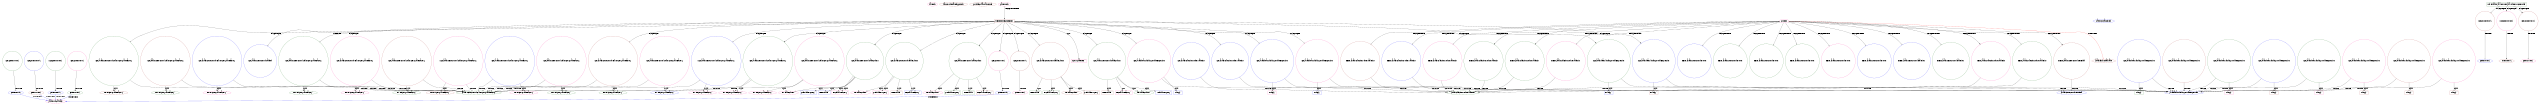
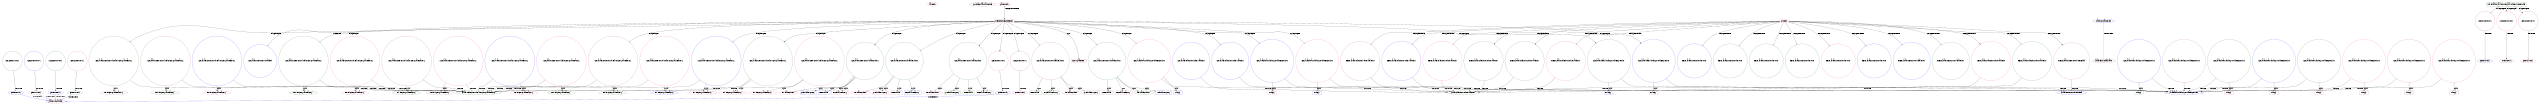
  digraph {
    node [color=deeppink isFrameworkType=false shape=circle vertexType=VARIABLE_EXPRESION]
    edge [arrowhead=normal]
    baseInfo [category=pattern graphId=886 isAnonymous=false possibleRelation=true isFrameworkType="" shape="" vertexType=""]
-   frameworkRelatedTypesInfo [0="javafx.fxml.Initializable" color=brown isFrameworkType="" shape="" vertexType=""]
    possibleCollaborationsInfo [0="886~INSTANTIATION-~javafx.fxml.Initializable ~javafx.util.Callback ~false~true" 1="886~INSTANTIATION-~javafx.fxml.Initializable ~javafx.util.Callback ~false~true" 2="886~INSTANTIATION-CLIENT_METHOD_DECLARATION-~javafx.fxml.Initializable ~javafx.util.Callback ~false~true" 3="886~INSTANTIATION-~javafx.fxml.Initializable ~javafx.util.Callback ~false~true" 4="886~INSTANTIATION-~javafx.fxml.Initializable ~javafx.util.Callback ~false~true" color=brown isFrameworkType="" shape="" vertexType=""]
    patternInfo [frequency=2.0 patternRootClient=0 isFrameworkType="" shape="" vertexType=""]
    n5 [color=brown label=METHOD_DECLARATION shape=box vertexType=CLIENT_METHOD_DECLARATION]
    patternInstancesInfo [0="bianconejo-CEFX~/bianconejo-CEFX/CEFX-master/src/cefx/CEPrincipalController.java~CEPrincipalController~2114" 1="bianconejo-CEFX~/bianconejo-CEFX/CEFX-master/src/cefx/CECommandeController.java~CECommandeController~2084" color=blue isFrameworkType="" shape="" vertexType=""]
    n7 [label="javafx.util.Callback" vertexType=FRAMEWORK_INTERFACE_TYPE shape=""]
    n8 [color=blue label=ANONYMOUS vertexType=REFERENCE_ANONYMOUS_DECLARATION shape=""]
    n9 [color=brown label=ANONYMOUS vertexType=REFERENCE_ANONYMOUS_DECLARATION shape=""]
    n10 [color=blue label=ANONYMOUS vertexType=REFERENCE_ANONYMOUS_DECLARATION shape=""]
    n11 [color=blue label=ANONYMOUS vertexType=REFERENCE_ANONYMOUS_DECLARATION shape=""]
    n12 [color=darkgreen label=ANONYMOUS vertexType=REFERENCE_ANONYMOUS_DECLARATION shape=""]
    n13 [label="VAR:ANONYMOUS"]
    n14 [label="VAR:ANONYMOUS"]
    n15 [color=darkgreen label="VAR:ANONYMOUS"]
    n16 [color=blue label="VAR:ANONYMOUS"]
    n17 [color=darkgreen label="VAR:ANONYMOUS"]
    n18 [color=blue label="VAR:javafx.scene.control.cell.PropertyValueFactory"]
    n19 [color=darkgreen label="VAR:javafx.scene.control.cell.PropertyValueFactory"]
    n20 [color=brown label="VAR:javafx.scene.control.cell.PropertyValueFactory"]
    n21 [color=darkgreen label="VAR:javafx.scene.control.cell.PropertyValueFactory"]
    n22 [color=darkgreen label="VAR:javafx.scene.control.cell.PropertyValueFactory"]
    n23 [color=brown label="VAR:ANONYMOUS"]
    n24 [color=blue label="VAR:javafx.scene.control.Labeled"]
    n25 [color=brown label="VAR:javafx.scene.control.TableColumn"]
    n26 [color=darkgreen label="VAR:javafx.scene.control.TableColumn"]
    n27 [color=darkgreen label="VAR:javafx.scene.control.TableColumn"]
    n28 [color=darkgreen label="VAR:javafx.scene.control.TableColumn"]
    n29 [color=darkgreen label="VAR:javafx.scene.control.TableColumn"]
    n30 [label="super.updateItem()" shape=box vertexType=SUPER_CALL]
    n31 [color=blue label="VAR:javafx.collections.ObservableList"]
    n32 [color=darkgreen label="VAR:javafx.beans.binding.DoubleExpression"]
    n33 [color=blue label="VAR:javafx.beans.binding.DoubleExpression"]
    n34 [label="VAR:javafx.beans.binding.DoubleExpression"]
    n35 [color=blue label="VAR:javafx.beans.binding.DoubleExpression"]
    n36 [label="VAR:javafx.beans.binding.DoubleExpression"]
    n37 [label="new PropertyValueFactory()" vertexType=CONSTRUCTOR_CALL shape=""]
    n38 [color=darkgreen label="javafx.scene.control.cell.PropertyValueFactory" vertexType=FRAMEWORK_CLASS_TYPE shape=""]
    n39 [label="new PropertyValueFactory()" vertexType=CONSTRUCTOR_CALL shape=""]
    n40 [color=darkgreen label="new PropertyValueFactory()" vertexType=CONSTRUCTOR_CALL shape=""]
    n41 [color=darkgreen label="new PropertyValueFactory()" vertexType=CONSTRUCTOR_CALL shape=""]
    n42 [color=brown label="new PropertyValueFactory()" vertexType=CONSTRUCTOR_CALL shape=""]
    n43 [label=ANONYMOUS vertexType=REFERENCE_ANONYMOUS_DECLARATION shape=""]
    n44 [color=brown label="new TableColumn()" vertexType=CONSTRUCTOR_CALL shape=""]
    n45 [color=brown label="prefWidthProperty()" shape=box vertexType=INSIDE_CALL]
    n46 [color=darkgreen label="setResizable()" shape=box vertexType=INSIDE_CALL]
    n47 [color=darkgreen label="setCellValueFactory()" shape=box vertexType=INSIDE_CALL]
    n48 [color=darkgreen label="new TableColumn()" vertexType=CONSTRUCTOR_CALL shape=""]
    n49 [color=blue label="prefWidthProperty()" shape=box vertexType=INSIDE_CALL]
    n50 [color=brown label="setResizable()" shape=box vertexType=INSIDE_CALL]
    n51 [label="setCellValueFactory()" shape=box vertexType=INSIDE_CALL]
    n52 [label="new TableColumn()" vertexType=CONSTRUCTOR_CALL shape=""]
    n53 [color=blue label="prefWidthProperty()" shape=box vertexType=INSIDE_CALL]
    n54 [color=blue label="setResizable()" shape=box vertexType=INSIDE_CALL]
    n55 [label="setCellValueFactory()" shape=box vertexType=INSIDE_CALL]
    n56 [label="new TableColumn()" vertexType=CONSTRUCTOR_CALL shape=""]
    n57 [label="prefWidthProperty()" shape=box vertexType=INSIDE_CALL]
    n58 [color=brown label="setResizable()" shape=box vertexType=INSIDE_CALL]
    n59 [color=blue label="setCellValueFactory()" shape=box vertexType=INSIDE_CALL]
    n60 [label="new TableColumn()" vertexType=CONSTRUCTOR_CALL shape=""]
    n61 [color=darkgreen label="prefWidthProperty()" shape=box vertexType=INSIDE_CALL]
    n62 [color=darkgreen label="setResizable()" shape=box vertexType=INSIDE_CALL]
    n63 [color=brown label="setCellValueFactory()" shape=box vertexType=INSIDE_CALL]
    n64 [color=darkgreen label="javafx.collections.ObservableList" vertexType=FRAMEWORK_INTERFACE_TYPE shape=""]
    n65 [color=blue label="multiply()" shape=box vertexType=INSIDE_CALL]
    n66 [color=blue label="javafx.beans.binding.DoubleExpression" vertexType=FRAMEWORK_CLASS_TYPE shape=""]
    n67 [color=brown label="multiply()" shape=box vertexType=INSIDE_CALL]
    n68 [color=blue label="multiply()" shape=box vertexType=INSIDE_CALL]
    n69 [label="multiply()" shape=box vertexType=INSIDE_CALL]
    n70 [color=blue label="multiply()" shape=box vertexType=INSIDE_CALL]
    n71 [label=CLIENT vertexType=ROOT_CLIENT_CLASS_DECLARATION shape=""]
    n72 [color=blue label="FIELD:javafx.scene.control.Button" vertexType=FIELD_DECLARATION]
    n73 [color=darkgreen label="FIELD:javafx.scene.control.Button" vertexType=FIELD_DECLARATION]
    n74 [color=darkgreen label="FIELD:javafx.scene.control.Button" vertexType=FIELD_DECLARATION]
    n75 [color=darkgreen label="FIELD:javafx.scene.control.Button" vertexType=FIELD_DECLARATION]
    n76 [label="FIELD:javafx.scene.control.Button" vertexType=FIELD_DECLARATION]
    n77 [color=blue label="FIELD:javafx.scene.control.Button" vertexType=FIELD_DECLARATION]
    n78 [color=darkgreen label="FIELD:javafx.collections.ObservableList" vertexType=FIELD_DECLARATION]
    n79 [color=brown label="FIELD:javafx.collections.ObservableList" vertexType=FIELD_DECLARATION]
    n80 [color=blue label="FIELD:javafx.collections.ObservableList" vertexType=FIELD_DECLARATION]
    n81 [label="FIELD:javafx.collections.ObservableList" vertexType=FIELD_DECLARATION]
    n82 [color=darkgreen label="FIELD:javafx.collections.ObservableList" vertexType=FIELD_DECLARATION]
    n83 [color=darkgreen label="FIELD:javafx.collections.ObservableList" vertexType=FIELD_DECLARATION]
    n84 [label="FIELD:javafx.collections.ObservableList" vertexType=FIELD_DECLARATION]
    n85 [label="FIELD:javafx.collections.ObservableList" vertexType=FIELD_DECLARATION]
    n86 [color=brown label="FIELD:javafx.scene.control.TextField" vertexType=FIELD_DECLARATION]
    n87 [color=brown label="javafx.fxml.Initializable" vertexType=FRAMEWORK_INTERFACE_TYPE shape=""]
    n88 [color=blue label="FIELD:javafx.scene.control.TableView" vertexType=FIELD_DECLARATION]
    n89 [color=darkgreen label="FIELD:javafx.scene.control.TableView" vertexType=FIELD_DECLARATION]
    n90 [color=darkgreen label="void initialize(java.net.URL,java.util.ResourceBundle)" shape=box vertexType=OVERRIDING_METHOD_DECLARATION]
    n91 [color=brown label="VAR:ANONYMOUS"]
    n92 [label="VAR:ANONYMOUS"]
    n93 [color=brown label="VAR:ANONYMOUS"]
    n94 [color=blue label="javafx.scene.control.TextField" vertexType=FRAMEWORK_CLASS_TYPE shape=""]
    n95 [color=blue label=ANONYMOUS vertexType=REFERENCE_ANONYMOUS_DECLARATION shape=""]
    n96 [color=brown label=ANONYMOUS vertexType=REFERENCE_ANONYMOUS_DECLARATION shape=""]
    n97 [label=ANONYMOUS vertexType=REFERENCE_ANONYMOUS_DECLARATION shape=""]
    n98 [color=brown label="VAR:javafx.scene.control.cell.PropertyValueFactory"]
    n99 [color=darkgreen label="new PropertyValueFactory()" vertexType=CONSTRUCTOR_CALL shape=""]
    n100 [label="VAR:javafx.scene.control.cell.PropertyValueFactory"]
    n101 [color=brown label="new PropertyValueFactory()" vertexType=CONSTRUCTOR_CALL shape=""]
    n102 [color=blue label="VAR:javafx.scene.control.cell.PropertyValueFactory"]
    n103 [label="new PropertyValueFactory()" vertexType=CONSTRUCTOR_CALL shape=""]
    n104 [color=brown label="VAR:javafx.scene.control.cell.PropertyValueFactory"]
    n105 [color=darkgreen label="new PropertyValueFactory()" vertexType=CONSTRUCTOR_CALL shape=""]
    n106 [color=blue label="VAR:javafx.scene.control.cell.PropertyValueFactory"]
    n107 [label="new PropertyValueFactory()" vertexType=CONSTRUCTOR_CALL shape=""]
    n108 [label="VAR:javafx.scene.control.cell.PropertyValueFactory"]
    n109 [label="new PropertyValueFactory()" vertexType=CONSTRUCTOR_CALL shape=""]
    n110 [label="VAR:javafx.scene.control.cell.PropertyValueFactory"]
    n111 [label="new PropertyValueFactory()" vertexType=CONSTRUCTOR_CALL shape=""]
    n112 [label="VAR:javafx.scene.control.cell.PropertyValueFactory"]
    n113 [color=darkgreen label="new PropertyValueFactory()" vertexType=CONSTRUCTOR_CALL shape=""]
    n114 [label="VAR:javafx.scene.control.cell.PropertyValueFactory"]
    n115 [color=blue label="new PropertyValueFactory()" vertexType=CONSTRUCTOR_CALL shape=""]
    n116 [color=blue label="VAR:javafx.collections.ObservableList"]
    n117 [color=blue label="VAR:javafx.beans.binding.DoubleExpression"]
    n118 [color=darkgreen label="multiply()" shape=box vertexType=INSIDE_CALL]
    n119 [color=darkgreen label="VAR:javafx.beans.binding.DoubleExpression"]
    n120 [label="multiply()" shape=box vertexType=INSIDE_CALL]
    n121 [color=blue label="VAR:javafx.beans.binding.DoubleExpression"]
    n122 [color=brown label="multiply()" shape=box vertexType=INSIDE_CALL]
    n123 [color=darkgreen label="VAR:javafx.beans.binding.DoubleExpression"]
    n124 [label="multiply()" shape=box vertexType=INSIDE_CALL]
    n125 [label="VAR:javafx.beans.binding.DoubleExpression"]
    n126 [color=brown label="multiply()" shape=box vertexType=INSIDE_CALL]
    n127 [color=brown label="VAR:javafx.beans.binding.DoubleExpression"]
    n128 [color=brown label="multiply()" shape=box vertexType=INSIDE_CALL]
    n129 [label="VAR:javafx.beans.binding.DoubleExpression"]
    n130 [color=brown label="multiply()" shape=box vertexType=INSIDE_CALL]
    n131 [color=brown label="VAR:javafx.beans.binding.DoubleExpression"]
    patternInfo -> n5 [label=DECLARE_METHOD]
    n5 -> n13 [label=INSTANTIATE]
    n5 -> n18 [arrowhead=onormal label=INSTANTIATE]
    n5 -> n19 [label=INSTANTIATE]
    n5 -> n20 [arrowhead=odot label=INSTANTIATE]
    n5 -> n21 [arrowhead=odot label=INSTANTIATE]
    n5 -> n22 [arrowhead=onormal label=INSTANTIATE]
    n5 -> n23 [arrowhead=onormal label=INSTANTIATE]
    n5 -> n24 [arrowhead=onormal label=OVERRIDE]
    n5 -> n25 [arrowhead=onormal label=INSTANTIATE]
    n5 -> n26 [arrowhead=odot label=INSTANTIATE]
    n5 -> n27 [label=INSTANTIATE]
    n5 -> n28 [arrowhead=onormal label=INSTANTIATE]
    n5 -> n29 [label=INSTANTIATE]
    n5 -> n30 [arrowhead=onormal label=CALL]
    n5 -> n31 [arrowhead=onormal label=INSTANTIATE]
    n5 -> n32 [label=INSTANTIATE]
    n5 -> n33 [label=INSTANTIATE]
    n5 -> n34 [arrowhead=onormal label=INSTANTIATE]
    n5 -> n35 [arrowhead=odot label=INSTANTIATE]
    n5 -> n36 [arrowhead=odot label=INSTANTIATE]
    n8 -> n7 [color=blue label=IMPLEMENT]
    n9 -> n7 [arrowhead=odot color=blue label=IMPLEMENT]
    n10 -> n7 [color=blue label=IMPLEMENT]
    n11 -> n7 [arrowhead=odot color=blue label=IMPLEMENT]
    n12 -> n7 [arrowhead=onormal color=blue label=IMPLEMENT]
    n13 -> n10 [label=OF_TYPE]
    n14 -> n12 [label=OF_TYPE]
    n15 -> n8 [arrowhead=onormal label=OF_TYPE]
    n16 -> n9 [label=OF_TYPE]
    n17 -> n11 [label=OF_TYPE]
    n18 -> n37 [arrowhead=onormal label=CALL]
    n18 -> n38 [arrowhead=odot label=OF_TYPE]
    n19 -> n38 [arrowhead=onormal label=OF_TYPE]
    n19 -> n39 [label=CALL]
    n20 -> n38 [label=OF_TYPE]
    n20 -> n40 [arrowhead=onormal label=CALL]
    n21 -> n38 [arrowhead=odot label=OF_TYPE]
    n21 -> n41 [label=CALL]
    n22 -> n38 [arrowhead=onormal label=OF_TYPE]
    n22 -> n42 [label=CALL]
    n23 -> n43 [arrowhead=odot label=OF_TYPE]
    n25 -> n44 [arrowhead=odot label=CALL]
    n25 -> n45 [arrowhead=odot label=CALL]
    n25 -> n46 [arrowhead=onormal label=CALL]
    n25 -> n47 [label=CALL]
    n26 -> n48 [label=CALL]
    n26 -> n49 [label=CALL]
    n26 -> n50 [arrowhead=onormal label=CALL]
    n26 -> n51 [arrowhead=odot label=CALL]
    n27 -> n52 [arrowhead=odot label=CALL]
    n27 -> n53 [label=CALL]
    n27 -> n54 [arrowhead=onormal label=CALL]
    n27 -> n55 [arrowhead=odot label=CALL]
    n28 -> n56 [arrowhead=onormal label=CALL]
    n28 -> n57 [label=CALL]
    n28 -> n58 [arrowhead=odot label=CALL]
    n28 -> n59 [arrowhead=onormal label=CALL]
    n29 -> n60 [arrowhead=onormal label=CALL]
    n29 -> n61 [label=CALL]
    n29 -> n62 [arrowhead=odot label=CALL]
    n29 -> n63 [label=CALL]
    n31 -> n64 [arrowhead=onormal label=OF_TYPE]
    n32 -> n65 [label=CALL]
    n32 -> n66 [arrowhead=odot label=OF_TYPE]
    n33 -> n66 [label=OF_TYPE]
    n33 -> n67 [arrowhead=odot label=CALL]
    n34 -> n66 [arrowhead=odot label=OF_TYPE]
    n34 -> n68 [label=CALL]
    n35 -> n66 [label=OF_TYPE]
    n35 -> n69 [label=CALL]
    n36 -> n66 [label=OF_TYPE]
    n36 -> n70 [arrowhead=onormal label=CALL]
    n71 -> n72 [arrowhead=onormal label=DECLARE_FIELD]
    n71 -> n73 [arrowhead=onormal label=DECLARE_FIELD]
    n71 -> n74 [arrowhead=onormal label=DECLARE_FIELD]
    n71 -> n75 [arrowhead=onormal label=DECLARE_FIELD]
    n71 -> n76 [arrowhead=onormal label=DECLARE_FIELD]
    n71 -> n77 [arrowhead=onormal label=DECLARE_FIELD]
    n71 -> n78 [arrowhead=odot label=DECLARE_FIELD]
    n71 -> n79 [arrowhead=odot label=DECLARE_FIELD]
    n71 -> n80 [arrowhead=onormal label=DECLARE_FIELD]
    n71 -> n81 [arrowhead=odot label=DECLARE_FIELD]
    n71 -> n82 [label=DECLARE_FIELD]
    n71 -> n83 [label=DECLARE_FIELD]
    n71 -> n84 [arrowhead=onormal label=DECLARE_FIELD]
    n71 -> n85 [label=DECLARE_FIELD]
    n71 -> n86 [label=DECLARE_FIELD]
-   n71 -> n87 [arrowhead=odot color=red label=IMPLEMENT]
+   patternInstancesInfo -> n87 [arrowhead=odot color=red label=IMPLEMENT]
    n71 -> n88 [arrowhead=odot label=DECLARE_FIELD]
    n71 -> n89 [arrowhead=odot label=DECLARE_FIELD]
    n78 -> n64 [arrowhead=odot label=OF_TYPE]
    n79 -> n64 [arrowhead=odot label=OF_TYPE]
    n80 -> n64 [label=OF_TYPE]
    n81 -> n64 [arrowhead=onormal label=OF_TYPE]
    n82 -> n64 [label=OF_TYPE]
    n83 -> n64 [arrowhead=onormal label=OF_TYPE]
    n84 -> n64 [label=OF_TYPE]
    n85 -> n64 [arrowhead=odot label=OF_TYPE]
    n86 -> n94 [arrowhead=onormal label=OF_TYPE]
    n90 -> n91 [arrowhead=odot label=INSTANTIATE]
    n90 -> n92 [label=INSTANTIATE]
    n90 -> n93 [label=INSTANTIATE]
    n91 -> n95 [arrowhead=odot label=OF_TYPE]
    n92 -> n96 [label=OF_TYPE]
    n93 -> n97 [arrowhead=onormal label=OF_TYPE]
    n98 -> n38 [arrowhead=odot label=OF_TYPE]
    n98 -> n99 [arrowhead=onormal label=CALL]
    n100 -> n38 [arrowhead=onormal label=OF_TYPE]
    n100 -> n101 [arrowhead=onormal label=CALL]
    n102 -> n38 [arrowhead=onormal label=OF_TYPE]
    n102 -> n103 [label=CALL]
    n104 -> n38 [arrowhead=odot label=OF_TYPE]
    n104 -> n105 [arrowhead=onormal label=CALL]
    n106 -> n38 [label=OF_TYPE]
    n106 -> n107 [label=CALL]
    n108 -> n38 [arrowhead=onormal label=OF_TYPE]
    n108 -> n109 [arrowhead=odot label=CALL]
    n110 -> n38 [arrowhead=onormal label=OF_TYPE]
    n110 -> n111 [arrowhead=odot label=CALL]
    n112 -> n38 [arrowhead=onormal label=OF_TYPE]
    n112 -> n113 [arrowhead=onormal label=CALL]
    n114 -> n38 [label=OF_TYPE]
    n114 -> n115 [arrowhead=odot label=CALL]
    n116 -> n64 [label=OF_TYPE]
    n117 -> n66 [label=OF_TYPE]
    n117 -> n118 [arrowhead=odot label=CALL]
    n119 -> n66 [label=OF_TYPE]
    n119 -> n120 [label=CALL]
    n121 -> n66 [arrowhead=odot label=OF_TYPE]
    n121 -> n122 [label=CALL]
    n123 -> n66 [arrowhead=odot label=OF_TYPE]
    n123 -> n124 [arrowhead=odot label=CALL]
    n125 -> n66 [label=OF_TYPE]
    n125 -> n126 [label=CALL]
    n127 -> n66 [arrowhead=odot label=OF_TYPE]
    n127 -> n128 [arrowhead=odot label=CALL]
    n129 -> n66 [arrowhead=onormal label=OF_TYPE]
    n129 -> n130 [arrowhead=odot label=CALL]
    n131 -> n66 [label=OF_TYPE]
  }
